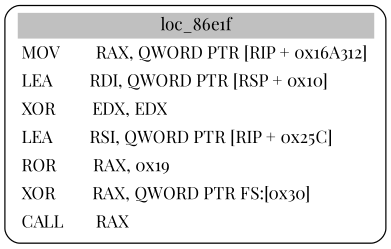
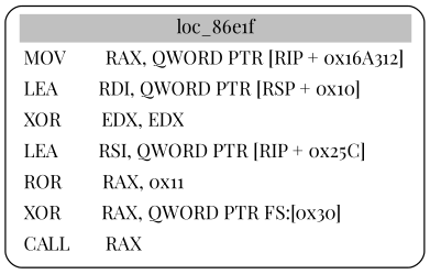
  digraph {
    fontname="Playfair Display"
-   n1 [fontname="Playfair Display" label=<<table border="0" cellborder="0" cellpadding="3"><tr><td align="center" colspan="2" bgcolor="grey">loc_86e1f</td></tr><tr><td align="left">MOV        RAX, QWORD PTR [RIP + 0x16A312]</td></tr><tr><td align="left">LEA        RDI, QWORD PTR [RSP + 0x10]</td></tr><tr><td align="left">XOR        EDX, EDX</td></tr><tr><td align="left">LEA        RSI, QWORD PTR [RIP + 0x25C]</td></tr><tr><td align="left">ROR        RAX, 0x19</td></tr><tr><td align="left">XOR        RAX, QWORD PTR FS:[0x30]</td></tr><tr><td align="left">CALL       RAX</td></tr></table>> shape=Mrecord]
+   n1 [fontname="Playfair Display" label=<<table border="0" cellborder="0" cellpadding="3"><tr><td align="center" colspan="2" bgcolor="grey">loc_86e1f</td></tr><tr><td align="left">MOV        RAX, QWORD PTR [RIP + 0x16A312]</td></tr><tr><td align="left">LEA        RDI, QWORD PTR [RSP + 0x10]</td></tr><tr><td align="left">XOR        EDX, EDX</td></tr><tr><td align="left">LEA        RSI, QWORD PTR [RIP + 0x25C]</td></tr><tr><td align="left">ROR        RAX, 0x11</td></tr><tr><td align="left">XOR        RAX, QWORD PTR FS:[0x30]</td></tr><tr><td align="left">CALL       RAX</td></tr></table>> shape=Mrecord]
  }
